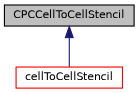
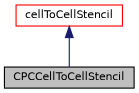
  digraph {
    node [fontname=Helvetica fontsize=10 shape=record]
    n1 [color=black fillcolor=grey75 fontcolor=black height=0.2 label=CPCCellToCellStencil style=filled width=0.4]
    n2 [color=red height=0.2 label=cellToCellStencil width=0.4]
-   n1 -> n2 [color=midnightblue dir=back fontname=Helvetica fontsize=10 labelfontname=Helvetica labelfontsize=10 style=solid]
+   n2 -> n1 [color=midnightblue dir=back fontname=Helvetica fontsize=10 labelfontname=Helvetica labelfontsize=10 style=solid]
  }
